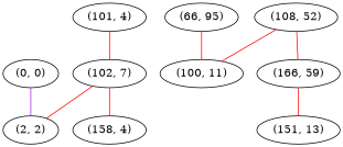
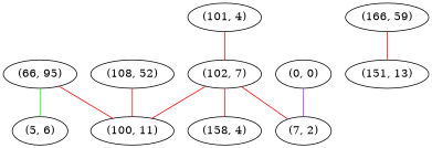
  graph {
    edge [color=red weight=1]
    n1 [label="(102, 7)"]
    "(101, 4)"
    "(100, 11)"
-   "(2, 2)"
+   "(2, 2)" [label="(7, 2)"]
    "(158, 4)"
    n6 [label="(166, 59)"]
    "(108, 52)"
    "(151, 13)"
    "(66, 95)"
+   "(5, 6)"
    "(0, 0)"
+   n1 -- "(100, 11)"
    n1 -- "(2, 2)"
    n1 -- "(158, 4)"
    "(101, 4)" -- n1
    n6 -- "(151, 13)"
    "(108, 52)" -- "(100, 11)"
-   "(108, 52)" -- n6
    "(66, 95)" -- "(100, 11)"
+   "(66, 95)" -- "(5, 6)" [color=green weight=2]
    "(0, 0)" -- "(2, 2)" [color=purple weight=4]
  }
